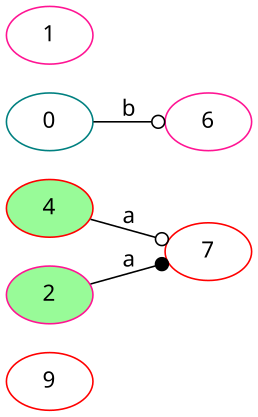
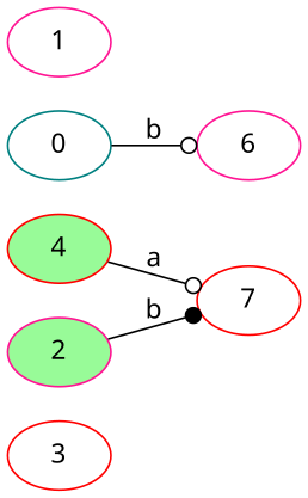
  strict digraph {
    fontname="Noto Sans"
    rankdir=LR
    node [color=red fillcolor=white fontname="Noto Sans" style=filled]
    edge [arrowhead=odot fontname="Noto Sans"]
-   3 [label=9]
+   3
    4 [fillcolor=palegreen]
    7
    0 [color=teal]
    6 [color=deeppink]
    1 [color=deeppink]
    2 [color=deeppink fillcolor=palegreen]
    4 -> 7 [label=a]
    0 -> 6 [label=b]
-   2 -> 7 [arrowhead=dot label=a]
+   2 -> 7 [arrowhead=dot label=b]
  }
